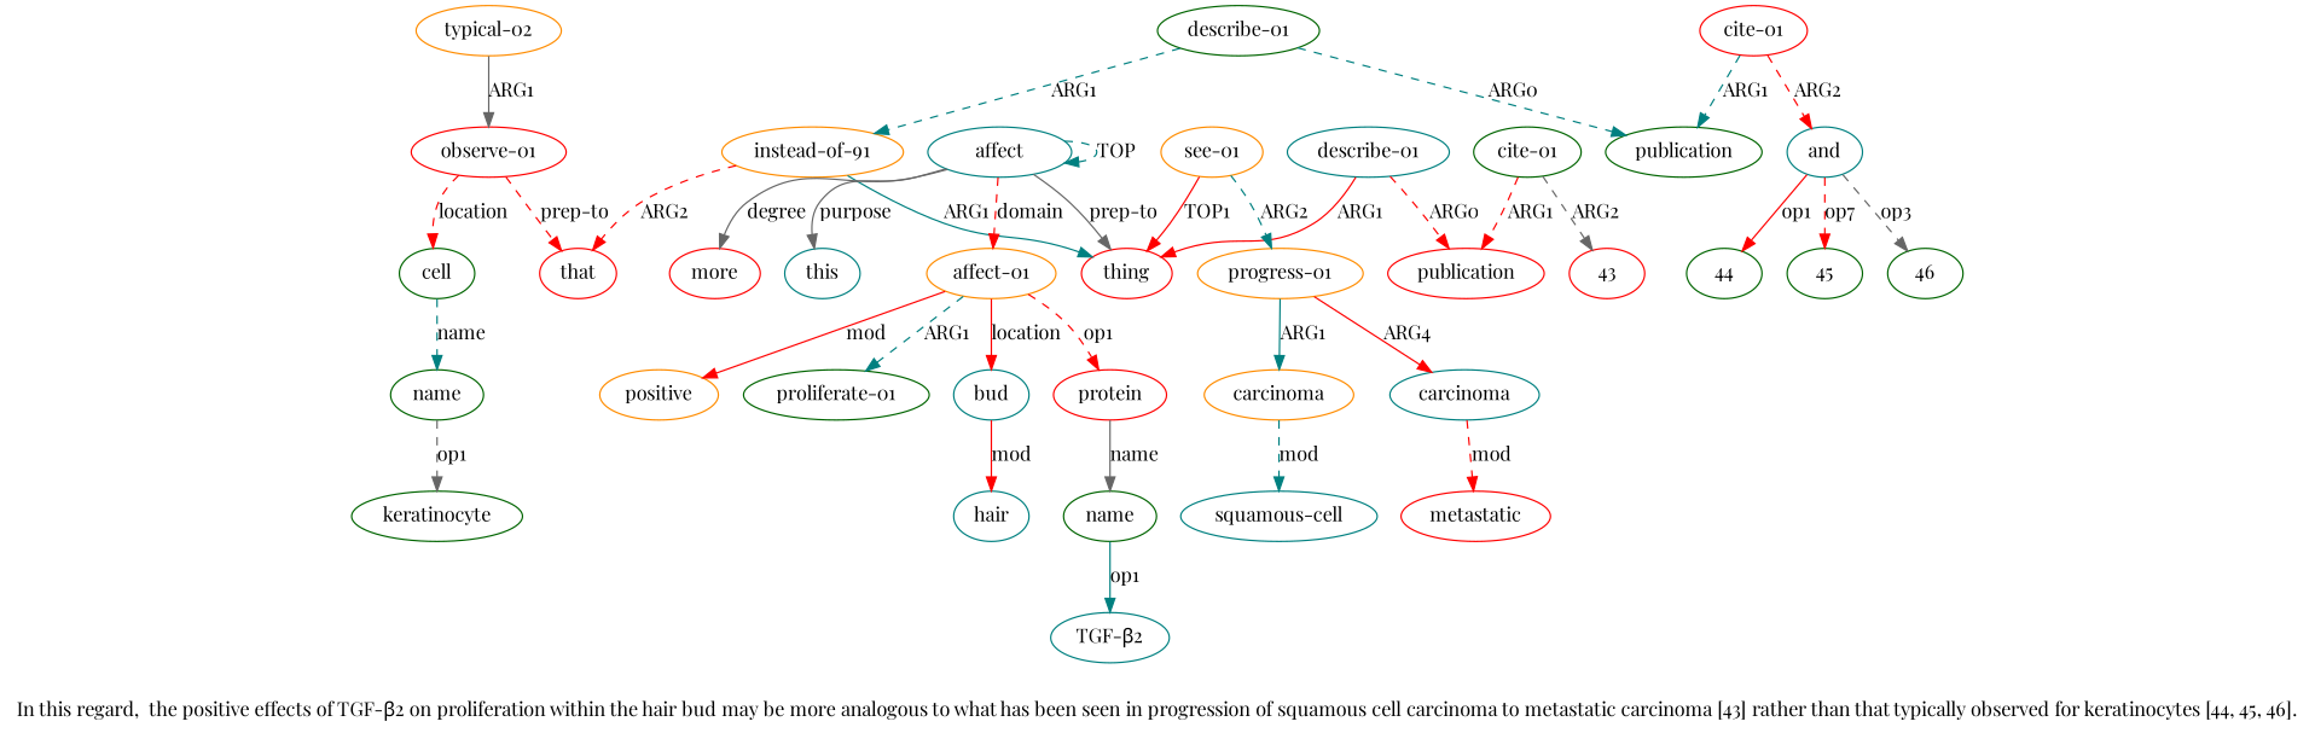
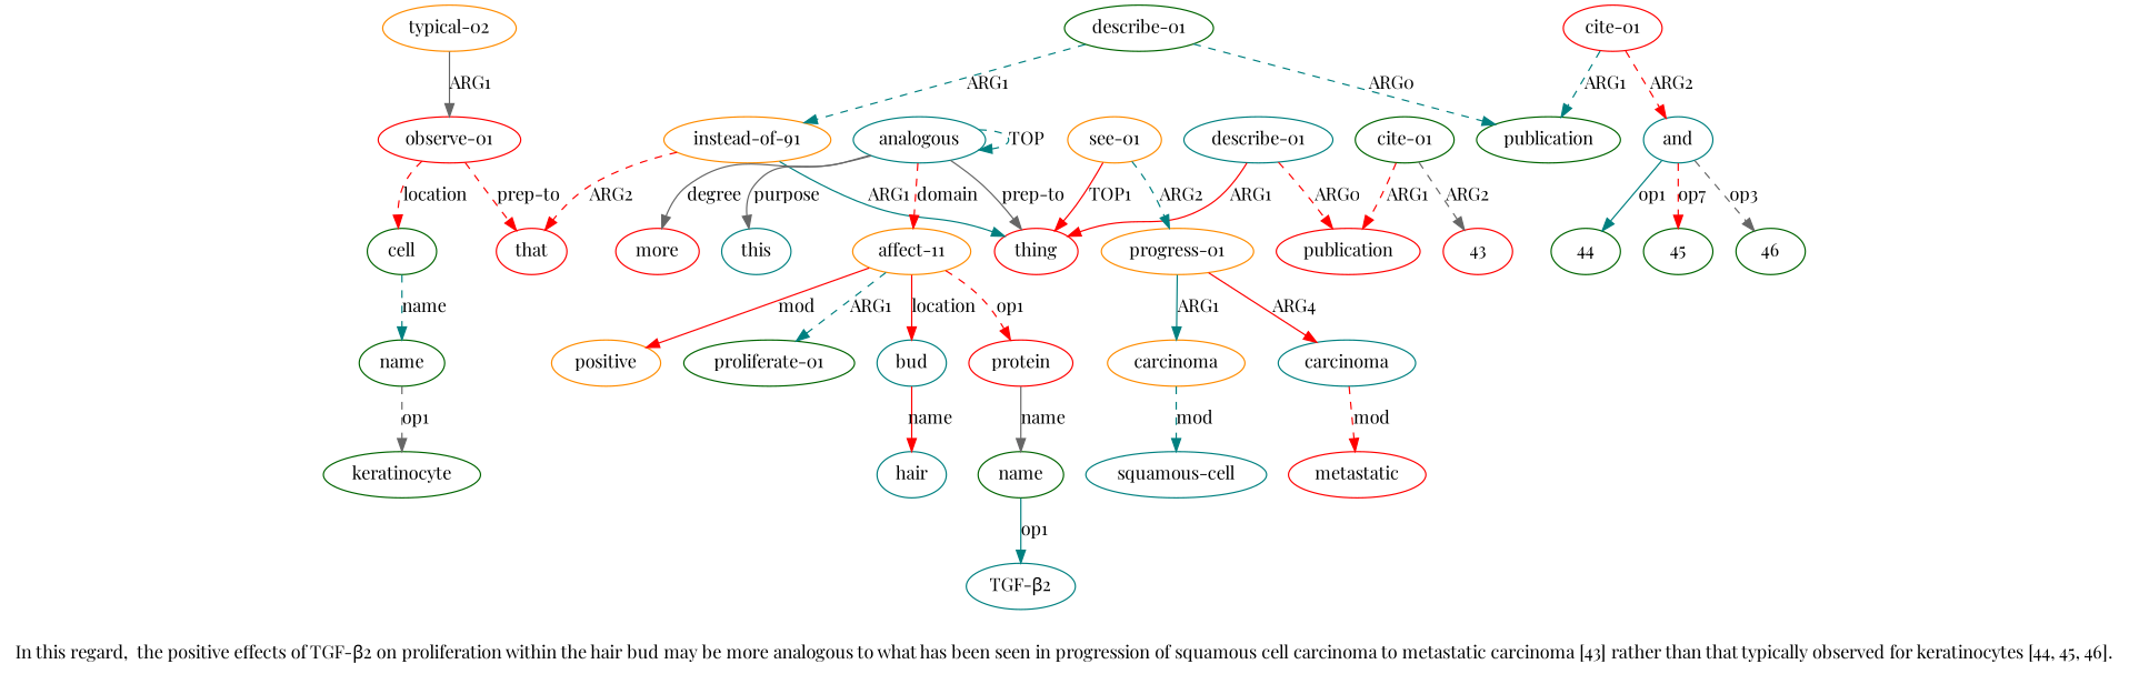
  digraph {
    fontname="Playfair Display"
    label="In this regard,  the positive effects of TGF-β2 on proliferation within the hair bud may be more analogous to what has been seen in progression of squamous cell carcinoma to metastatic carcinoma [43] rather than that typically observed for keratinocytes [44, 45, 46]."
    node [color=darkgreen fontname="Playfair Display" gold_ind=-1 gold_label=name test_ind=-1 test_label=name]
    edge [color=red fontname="Playfair Display" gold_label=ARG1 style=dashed test_label=ARG1]
    n1 [color=darkorange gold_ind=20 gold_label="instead-of-91" label="instead-of-91" test_ind=20 test_label="instead-of-91"]
    n2 [color=red gold_ind=21 gold_label=that label=that test_ind=21 test_label=that]
    n3 [color=red gold_ind=10 gold_label=thing label=thing test_ind=10 test_label=thing]
    n4 [color=red gold_ind=22 gold_label="observe-01" label="observe-01" test_ind=22 test_label="observe-01"]
    n5 [gold_ind=24 gold_label=cell label=cell test_ind=24 test_label=cell]
    n6 [gold_ind=25 label=name test_ind=25]
    n7 [gold_label=keratinocyte label=keratinocyte test_label=keratinocyte]
    n8 [color=darkorange gold_ind=23 gold_label="typical-02" label="typical-02" test_ind=23 test_label="typical-02"]
    n9 [gold_ind=26 gold_label="describe-01" label="describe-01" test_ind=26 test_label="describe-01"]
    n10 [gold_ind=27 gold_label=publication label=publication test_ind=27 test_label=publication]
    n11 [color=red gold_ind=28 gold_label="cite-01" label="cite-01" test_ind=28 test_label="cite-01"]
    n12 [color=teal gold_ind=29 gold_label=and label=and test_ind=29 test_label=and]
    n13 [gold_label=44 label=44 test_label=44]
    n14 [gold_label=45 label=45 test_label=45]
    n15 [gold_label=46 label=46 test_label=46]
    n16 [color=red gold_label=43 label=43 test_label=43]
-   n17 [color=teal gold_ind=0 gold_label=analogous label=affect test_ind=0 test_label=analogous]
-   n18 [color=darkorange gold_ind=1 gold_label="affect-01" label="affect-01" test_ind=1 test_label="affect-01"]
+   n17 [color=teal gold_ind=0 gold_label=analogous label=analogous test_ind=0 test_label=analogous]
+   n18 [color=darkorange gold_ind=1 gold_label="affect-01" label="affect-11" test_ind=1 test_label="affect-01"]
    n19 [color=red gold_ind=9 gold_label=more label=more test_ind=9 test_label=more]
    n20 [color=teal gold_ind=8 gold_label=this label=this test_ind=8 test_label=this]
    n21 [color=red gold_ind=2 gold_label=protein label=protein test_ind=2 test_label=protein]
    n22 [color=darkorange gold_ind=5 gold_label=positive label=positive test_ind=5 test_label=positive]
    n23 [gold_ind=4 gold_label="proliferate-01" label="proliferate-01" test_ind=4 test_label="proliferate-01"]
    n24 [color=teal gold_ind=6 gold_label=bud label=bud test_ind=6 test_label=bud]
    n25 [color=teal gold_label="TGF-β2" label="TGF-β2" test_label="TGF-β2"]
    n26 [color=teal gold_ind=15 gold_label=carcinoma label=carcinoma test_ind=15 test_label=carcinoma]
    n27 [color=red gold_ind=16 gold_label=metastatic label=metastatic test_ind=16 test_label=metastatic]
    n28 [color=teal gold_ind=14 gold_label="squamous-cell" label="squamous-cell" test_ind=14 test_label="squamous-cell"]
    n29 [color=teal gold_ind=17 gold_label="describe-01" label="describe-01" test_ind=17 test_label="describe-01"]
    n30 [color=red gold_ind=18 gold_label=publication label=publication test_ind=18 test_label=publication]
    n31 [color=darkorange gold_ind=11 gold_label="see-01" label="see-01" test_ind=11 test_label="see-01"]
    n32 [color=darkorange gold_ind=12 gold_label="progress-01" label="progress-01" test_ind=12 test_label="progress-01"]
    n33 [color=darkorange gold_ind=13 gold_label=carcinoma label=carcinoma test_ind=13 test_label=carcinoma]
    n34 [gold_ind=19 gold_label="cite-01" label="cite-01" test_ind=19 test_label="cite-01"]
    n35 [gold_ind=3 label=name test_ind=3]
    n36 [color=teal gold_ind=7 gold_label=hair label=hair test_ind=7 test_label=hair]
    n1 -> n2 [gold_label=ARG2 label=ARG2 test_label=ARG2]
    n1 -> n3 [color=teal label=ARG1 style=solid]
    n4 -> n2 [label="prep-to"]
    n4 -> n5 [gold_label=location label=location test_label=location]
    n5 -> n6 [color=teal gold_label=name label=name test_label=name]
    n6 -> n7 [color=gray40 gold_label=op1 label=op1 test_label=op1]
    n8 -> n4 [color=gray40 label=ARG1 style=solid]
    n9 -> n1 [color=teal label=ARG1]
    n9 -> n10 [color=teal gold_label=ARG0 label=ARG0 test_label=ARG0]
    n11 -> n10 [color=teal label=ARG1]
    n11 -> n12 [gold_label=ARG2 label=ARG2 test_label=ARG2]
-   n12 -> n13 [gold_label=op1 label=op1 style=solid test_label=op1]
+   n12 -> n13 [color=teal gold_label=op1 label=op1 style=solid test_label=op1]
    n12 -> n14 [gold_label=op2 label=op7 test_label=op2]
    n12 -> n15 [color=gray40 gold_label=op3 label=op3 test_label=op3]
    n17 -> n3 [color=gray40 gold_label="prep-to" label="prep-to" style=solid test_label="prep-to"]
    n17 -> n17 [color=teal gold_label=TOP label=TOP test_label=TOP]
    n17 -> n18 [gold_label=domain label=domain test_label=domain]
    n17 -> n19 [color=gray40 gold_label=degree label=degree style=solid test_label=degree]
    n17 -> n20 [color=gray40 gold_label=purpose label=purpose style=solid test_label=purpose]
    n18 -> n21 [gold_label=ARG0 label=op1 test_label=ARG0]
    n18 -> n22 [gold_label=mod label=mod style=solid test_label=mod]
    n18 -> n23 [color=teal label=ARG1]
    n18 -> n24 [gold_label=location label=location style=solid test_label=location]
    n21 -> n35 [color=gray40 gold_label=name label=name style=solid test_label=name]
-   n24 -> n36 [gold_label=mod label=mod style=solid test_label=mod]
+   n24 -> n36 [gold_label=mod label=name style=solid test_label=mod]
    n26 -> n27 [gold_label=mod label=mod test_label=mod]
    n29 -> n3 [label=ARG1 style=solid]
    n29 -> n30 [gold_label=ARG0 label=ARG0 test_label=ARG0]
    n31 -> n3 [label=TOP1 style=solid]
    n31 -> n32 [color=teal gold_label=ARG2 label=ARG2 test_label=ARG2]
    n32 -> n26 [gold_label=ARG4 label=ARG4 style=solid test_label=ARG4]
    n32 -> n33 [color=teal label=ARG1 style=solid]
    n33 -> n28 [color=teal gold_label=mod label=mod test_label=mod]
    n34 -> n16 [color=gray40 gold_label=ARG2 label=ARG2 test_label=ARG2]
    n34 -> n30 [label=ARG1]
    n35 -> n25 [color=teal gold_label=op1 label=op1 style=solid test_label=op1]
  }
